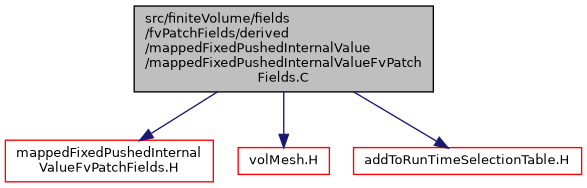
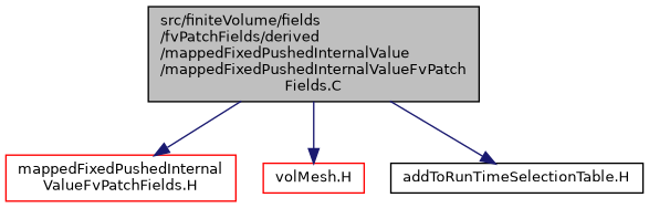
  digraph {
    fontname="DejaVu Sans"
    node [color=black fontname="DejaVu Sans" fontsize=10 shape=record]
    edge [color=midnightblue fontname="DejaVu Sans" fontsize=10 labelfontname=FreeSans labelfontsize=10 style=solid]
    n1 [fillcolor=grey75 fontcolor=black height=0.2 label="src/finiteVolume/fields\l/fvPatchFields/derived\l/mappedFixedPushedInternalValue\l/mappedFixedPushedInternalValueFvPatch\lFields.C" style=filled width=0.4]
    n2 [color=red height=0.2 label="mappedFixedPushedInternal\lValueFvPatchFields.H" width=0.4]
    n3 [color=red height=0.2 label="volMesh.H" width=0.4]
-   n4 [color=red height=0.2 label="addToRunTimeSelectionTable.H" width=0.4]
+   n4 [height=0.2 label="addToRunTimeSelectionTable.H" width=0.4]
    n1 -> n2
    n1 -> n3
    n1 -> n4
  }
